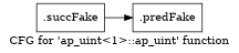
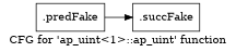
  digraph {
    label="CFG for 'ap_uint\<1\>::ap_uint' function"
    rankdir=LR
    node [shape=record]
    n1 [label="{.predFake}"]
    n2 [filename="/media/miguel/NewVolume/Linux/Xilinx/Vitis_HLS/2020.2/include/ap_int.h" label="{.succFake}" linenumber=295]
-   n2 -> n1 [execusionnum=18 filename="/media/miguel/NewVolume/Linux/Xilinx/Vitis_HLS/2020.2/include/ap_int.h"]
+   n1 -> n2 [execusionnum=18 filename="/media/miguel/NewVolume/Linux/Xilinx/Vitis_HLS/2020.2/include/ap_int.h"]
  }
